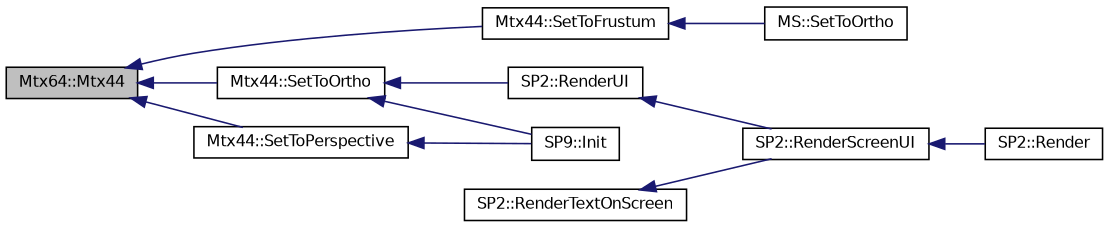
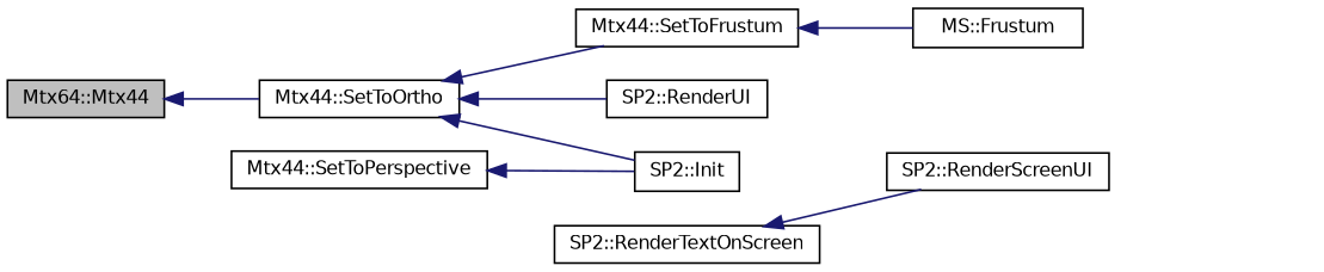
  digraph {
    rankdir=LR
    node [color=black fontname=Helvetica fontsize=10 shape=record]
    edge [color=midnightblue dir=back fontname=Helvetica fontsize=10 labelfontname=Helvetica labelfontsize=10 style=solid]
    n1 [fillcolor=grey75 fontcolor=black height=0.2 label="Mtx64::Mtx44" style=filled width=0.4]
    n2 [height=0.2 label="Mtx44::SetToFrustum" width=0.4]
    n3 [height=0.2 label="Mtx44::SetToOrtho" width=0.4]
    n4 [height=0.2 label="Mtx44::SetToPerspective" width=0.4]
-   n5 [height=0.2 label="MS::SetToOrtho" width=0.4]
+   n5 [height=0.2 label="MS::Frustum" width=0.4]
    n6 [height=0.2 label="SP2::RenderUI" width=0.4]
-   n7 [height=0.2 label="SP9::Init" width=0.4]
+   n7 [height=0.2 label="SP2::Init" width=0.4]
    n8 [height=0.2 label="SP2::RenderTextOnScreen" width=0.4]
    n9 [height=0.2 label="SP2::RenderScreenUI" width=0.4]
-   n10 [height=0.2 label="SP2::Render" width=0.4]
-   n1 -> n2
+   n3 -> n2
    n1 -> n3
-   n1 -> n4
    n2 -> n5
    n3 -> n6
    n3 -> n7
    n4 -> n7
-   n6 -> n9
    n8 -> n9
-   n9 -> n10
  }
